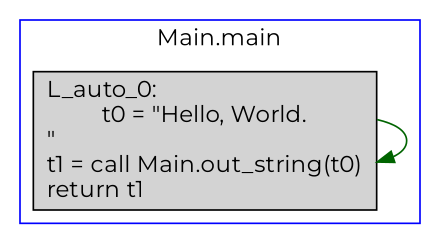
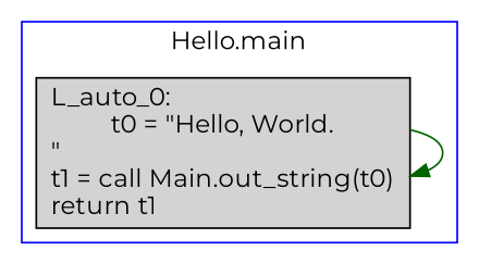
  digraph {
    fontname=Montserrat
    n1 [fillcolor=lightgrey label="L_auto_0:\lt0 = \"Hello, World.\n\"\lt1 = call Main.out_string(t0)\lreturn t1\l" shape=box style=filled fontname=Montserrat]
    subgraph cluster_1 {
      color=blue
-     label="Main.main"
+     label="Hello.main"
      n1
    }
    n1 -> n1 [color=darkgreen arrowhead=normal fontname=Montserrat]
  }
